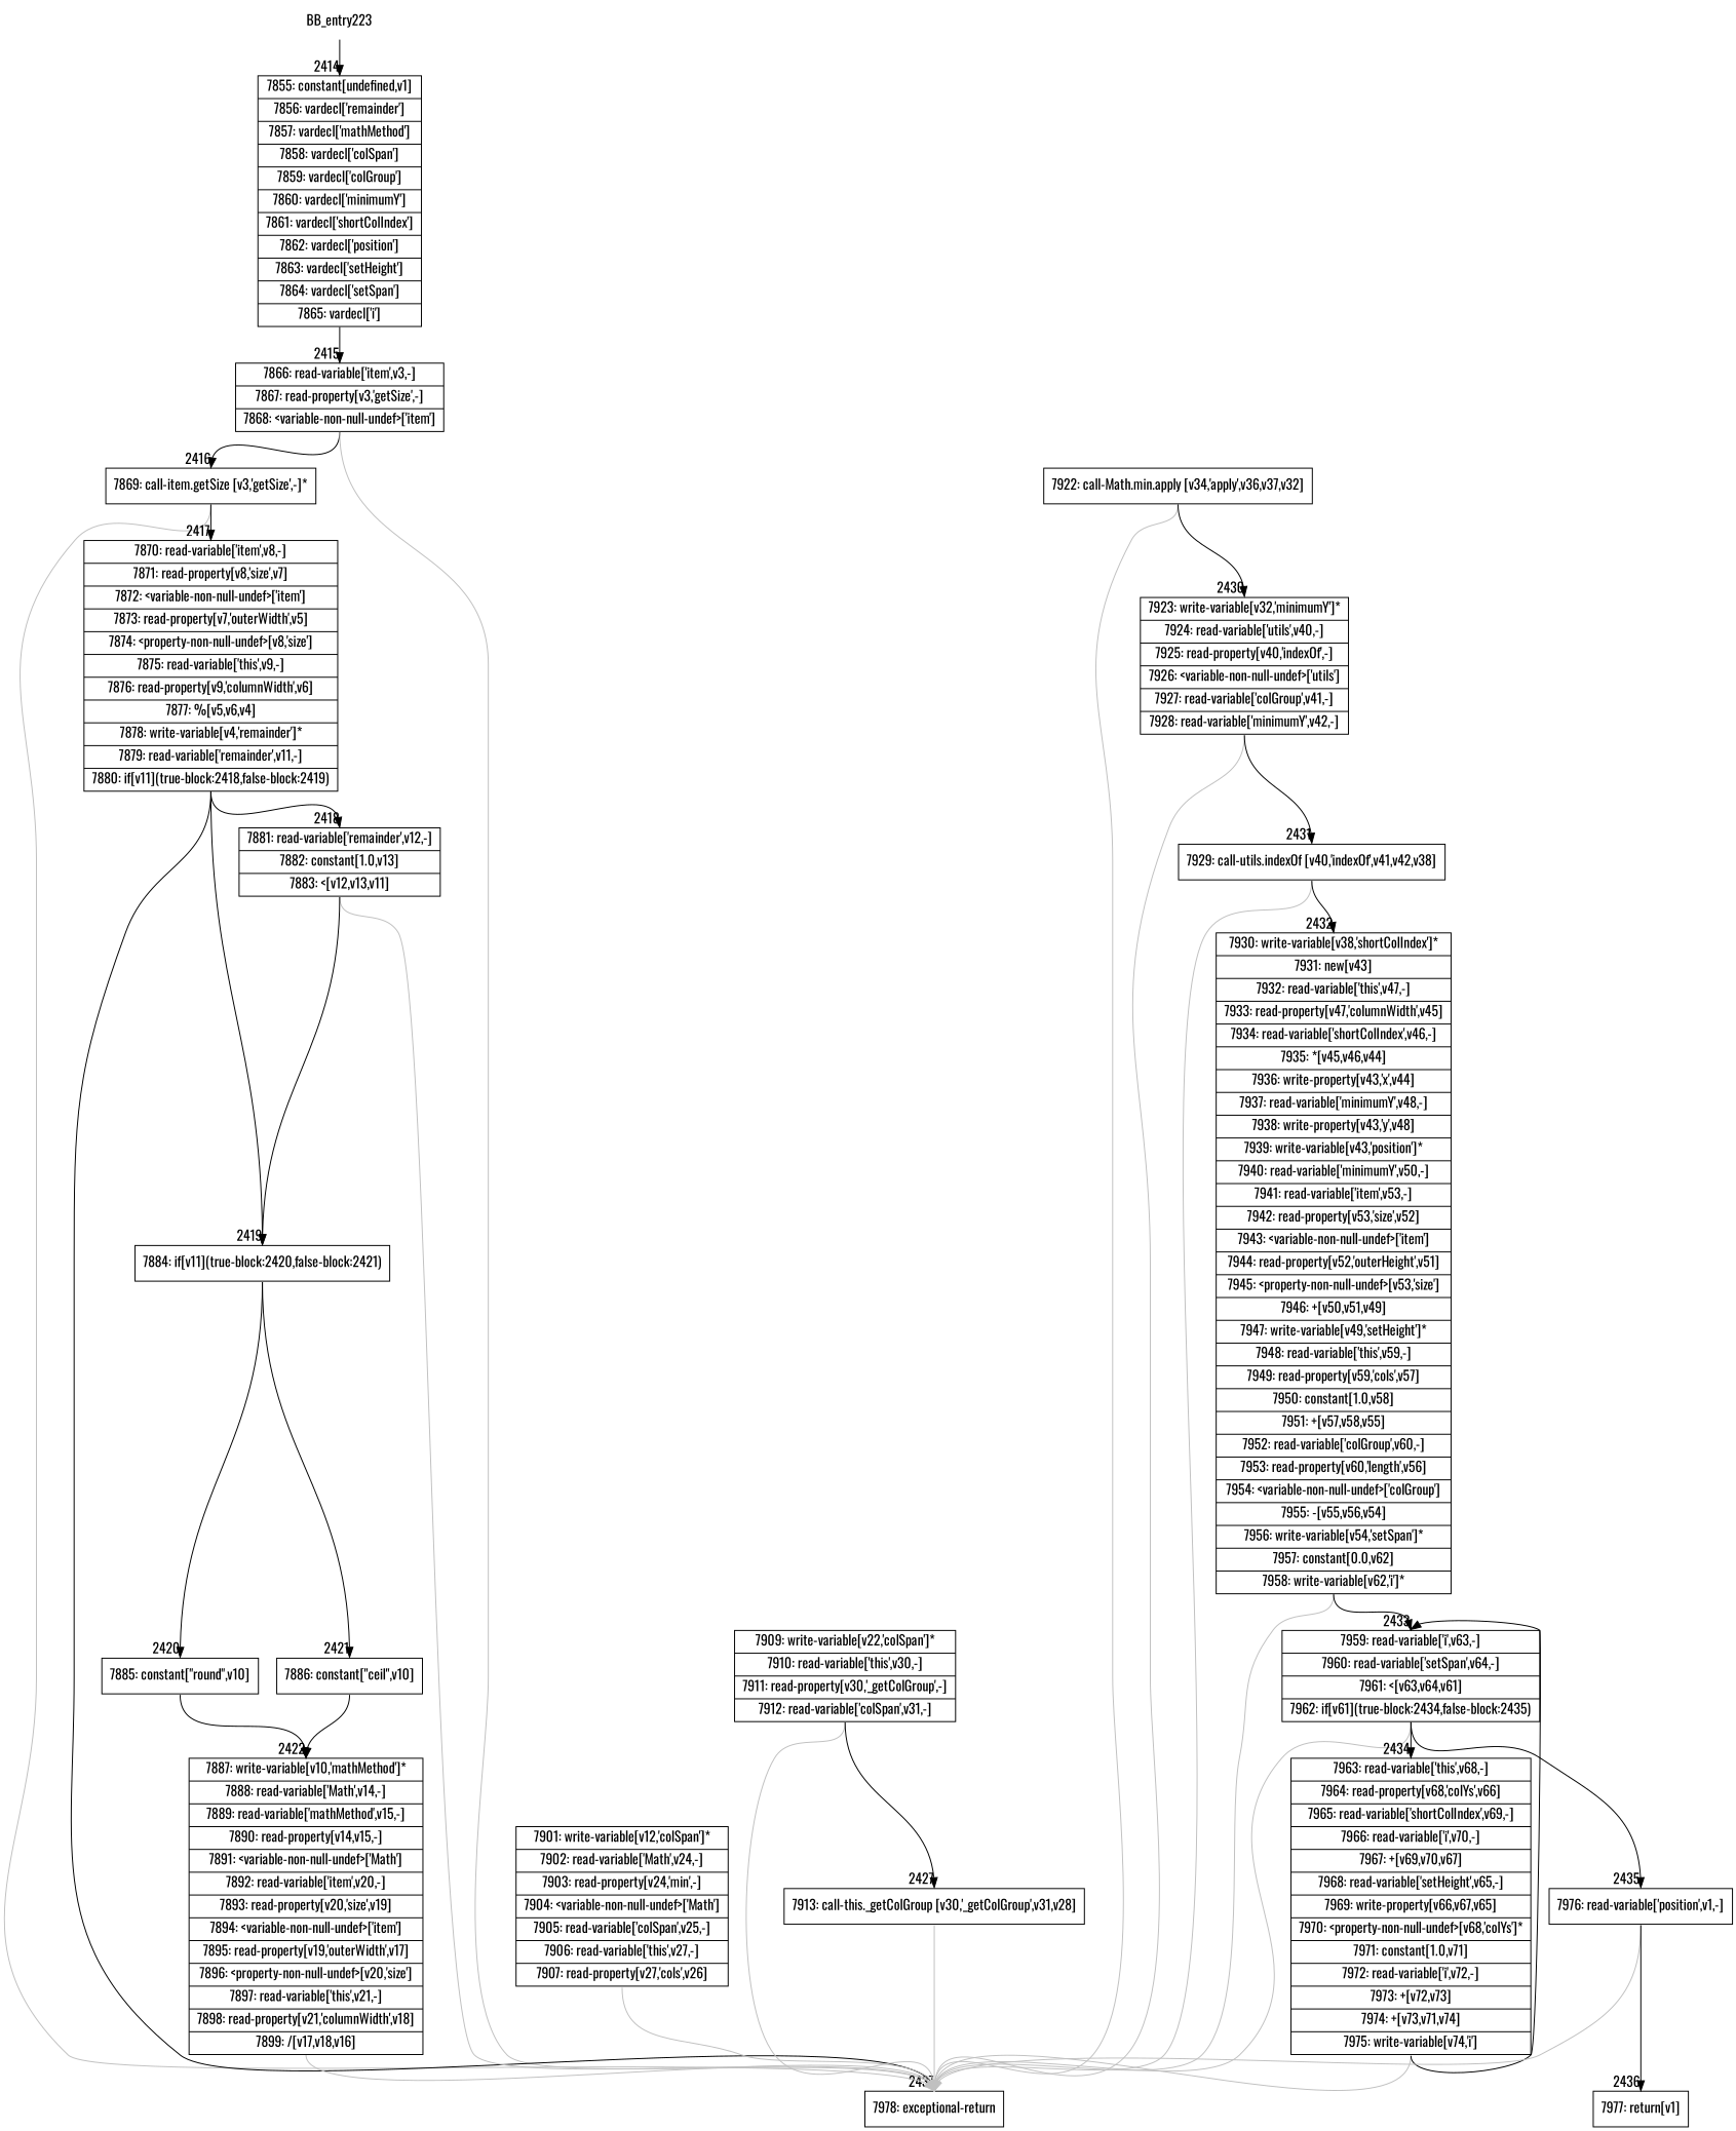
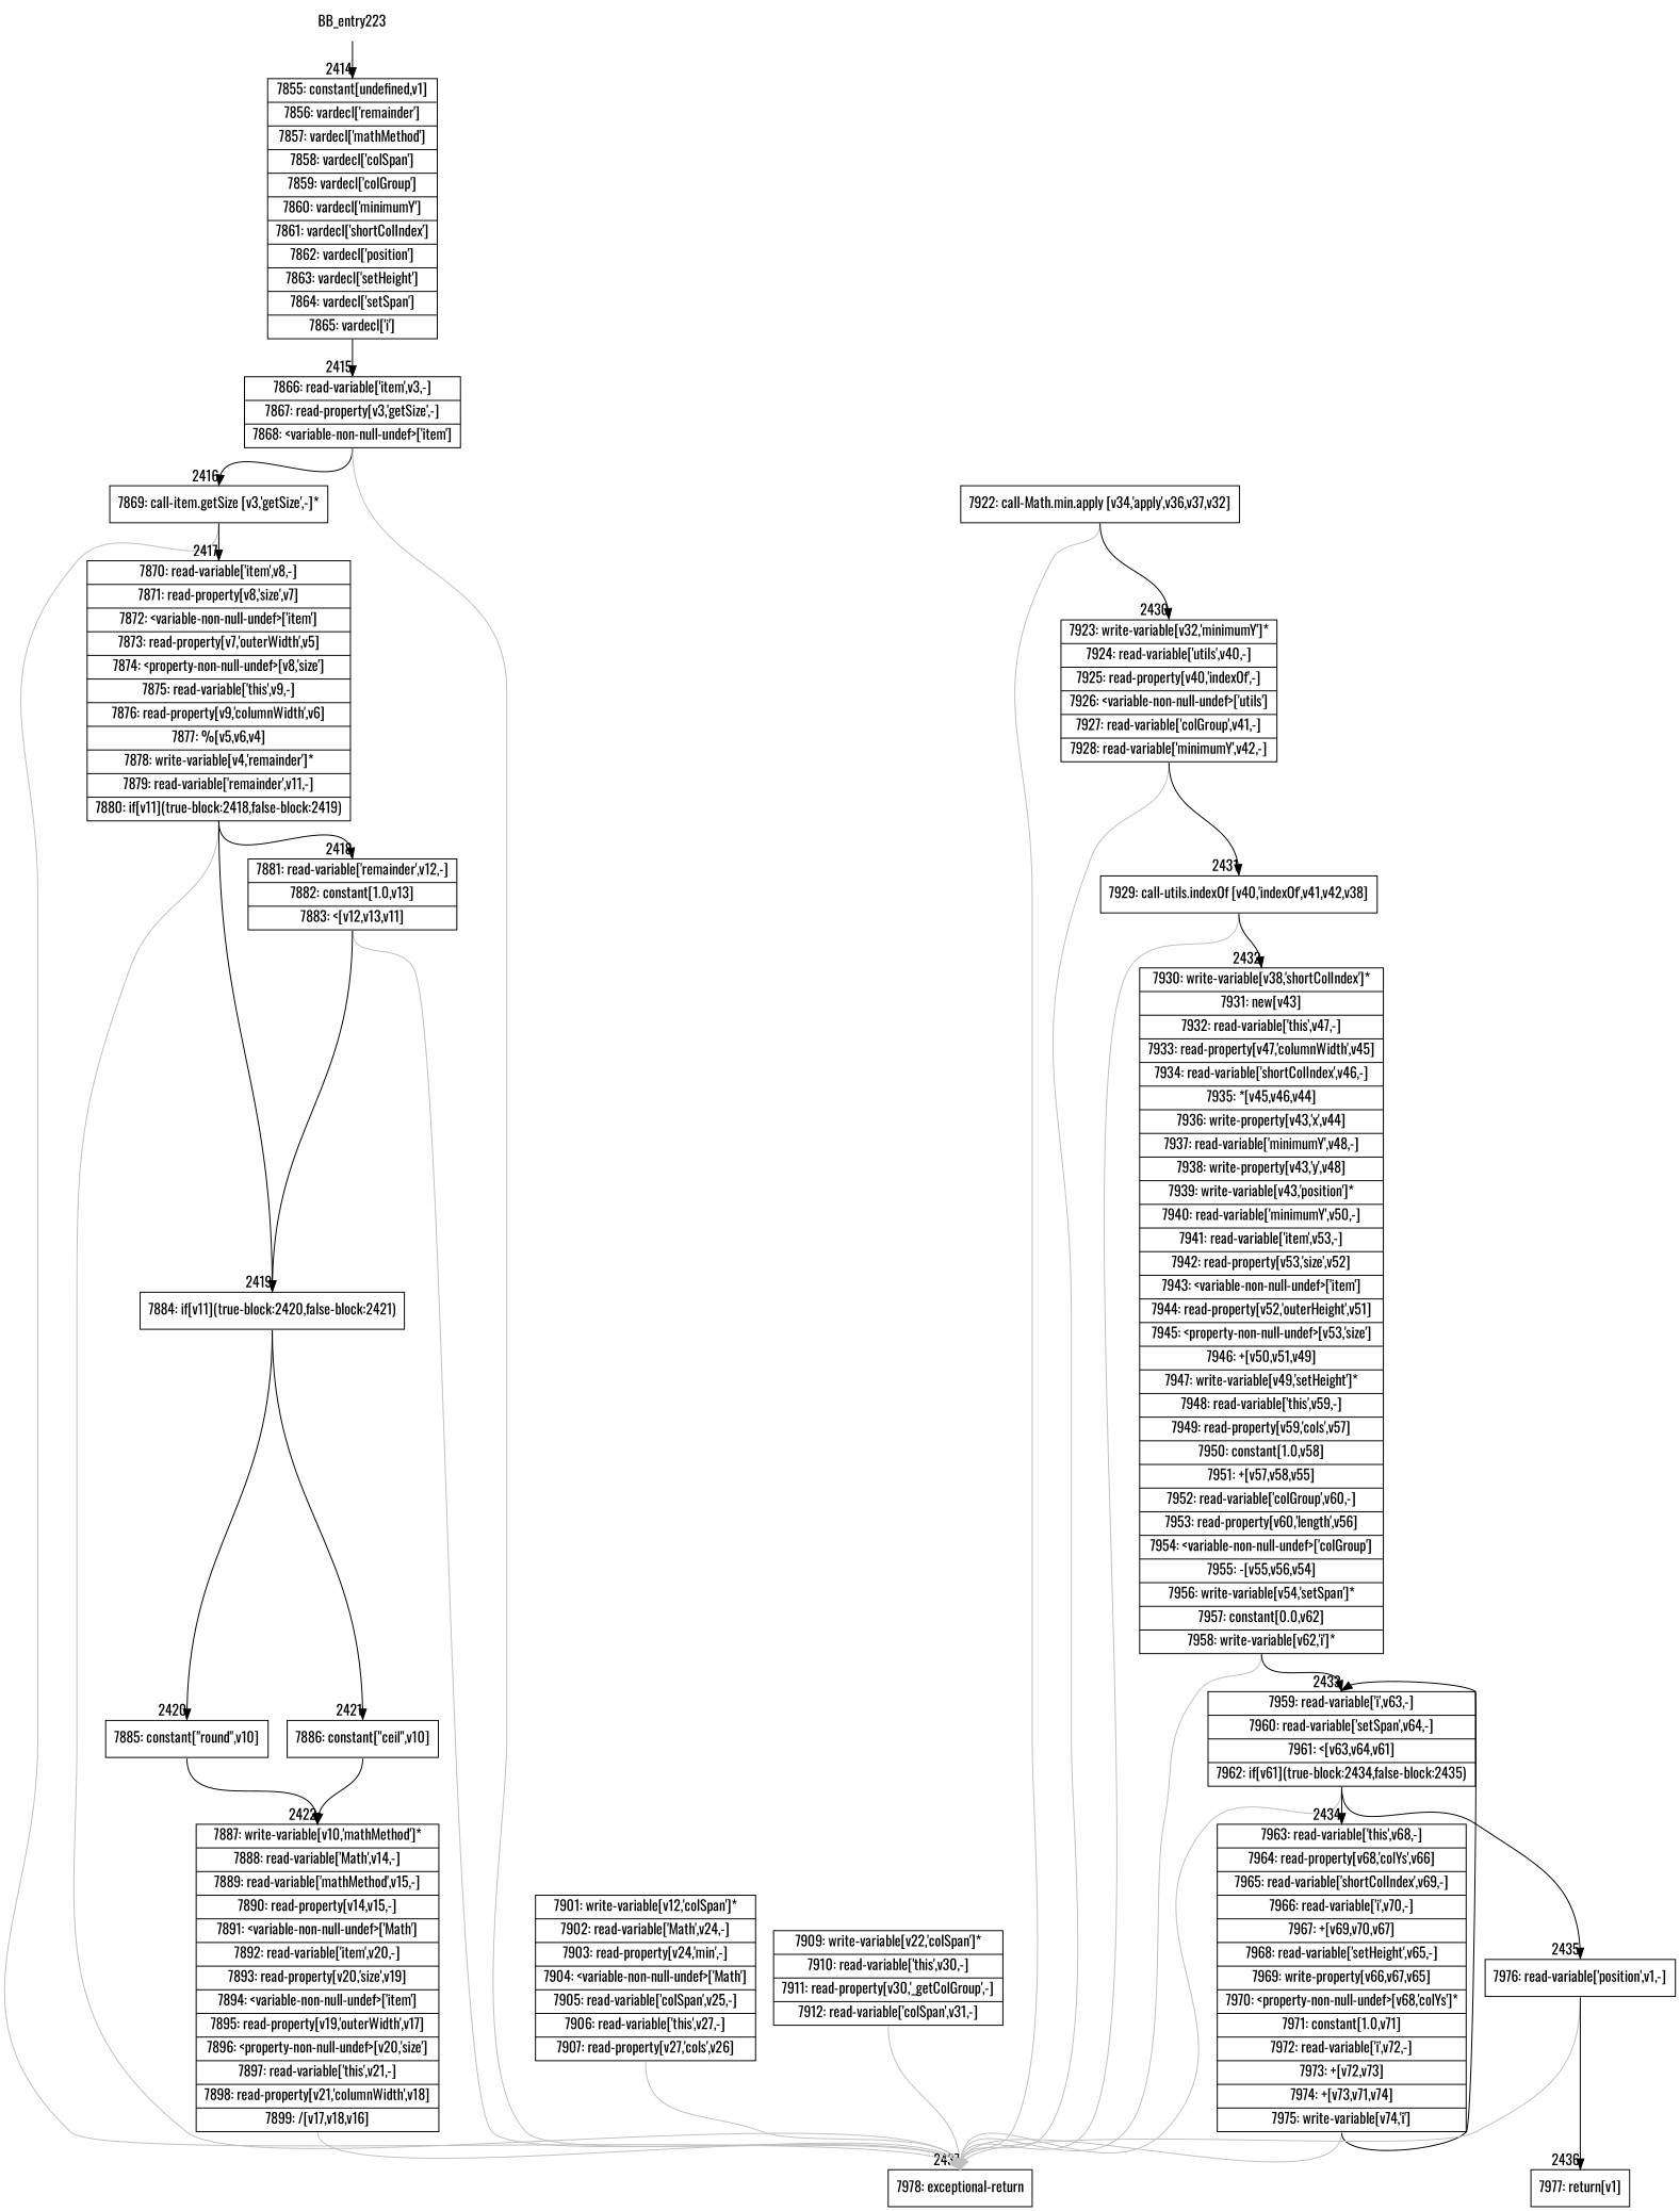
  digraph {
    fontname=Oswald
    rankdir=TD
    node [fontname=Oswald shape=record]
    edge [fontname=Oswald headport=n tailport=s]
    BB_entry223 [shape=none]
    n2 [label="{7855: constant[undefined,v1]|7856: vardecl['remainder']|7857: vardecl['mathMethod']|7858: vardecl['colSpan']|7859: vardecl['colGroup']|7860: vardecl['minimumY']|7861: vardecl['shortColIndex']|7862: vardecl['position']|7863: vardecl['setHeight']|7864: vardecl['setSpan']|7865: vardecl['i']}"]
    n3 [label="{7866: read-variable['item',v3,-]|7867: read-property[v3,'getSize',-]|7868: \<variable-non-null-undef\>['item']}"]
    n4 [label="{7869: call-item.getSize [v3,'getSize',-]*}"]
    n5 [label="{7978: exceptional-return}"]
    n6 [label="{7870: read-variable['item',v8,-]|7871: read-property[v8,'size',v7]|7872: \<variable-non-null-undef\>['item']|7873: read-property[v7,'outerWidth',v5]|7874: \<property-non-null-undef\>[v8,'size']|7875: read-variable['this',v9,-]|7876: read-property[v9,'columnWidth',v6]|7877: %[v5,v6,v4]|7878: write-variable[v4,'remainder']*|7879: read-variable['remainder',v11,-]|7880: if[v11](true-block:2418,false-block:2419)}"]
    n7 [label="{7884: if[v11](true-block:2420,false-block:2421)}"]
    n8 [label="{7881: read-variable['remainder',v12,-]|7882: constant[1.0,v13]|7883: \<[v12,v13,v11]}"]
    n9 [label="{7885: constant[\"round\",v10]}"]
    n10 [label="{7886: constant[\"ceil\",v10]}"]
    n11 [label="{7887: write-variable[v10,'mathMethod']*|7888: read-variable['Math',v14,-]|7889: read-variable['mathMethod',v15,-]|7890: read-property[v14,v15,-]|7891: \<variable-non-null-undef\>['Math']|7892: read-variable['item',v20,-]|7893: read-property[v20,'size',v19]|7894: \<variable-non-null-undef\>['item']|7895: read-property[v19,'outerWidth',v17]|7896: \<property-non-null-undef\>[v20,'size']|7897: read-variable['this',v21,-]|7898: read-property[v21,'columnWidth',v18]|7899: /[v17,v18,v16]}"]
    n12 [label="{7901: write-variable[v12,'colSpan']*|7902: read-variable['Math',v24,-]|7903: read-property[v24,'min',-]|7904: \<variable-non-null-undef\>['Math']|7905: read-variable['colSpan',v25,-]|7906: read-variable['this',v27,-]|7907: read-property[v27,'cols',v26]}"]
    n13 [label="{7909: write-variable[v22,'colSpan']*|7910: read-variable['this',v30,-]|7911: read-property[v30,'_getColGroup',-]|7912: read-variable['colSpan',v31,-]}"]
-   n14 [label="{7913: call-this._getColGroup [v30,'_getColGroup',v31,v28]}"]
    n15 [label="{7922: call-Math.min.apply [v34,'apply',v36,v37,v32]}"]
    n16 [label="{7923: write-variable[v32,'minimumY']*|7924: read-variable['utils',v40,-]|7925: read-property[v40,'indexOf',-]|7926: \<variable-non-null-undef\>['utils']|7927: read-variable['colGroup',v41,-]|7928: read-variable['minimumY',v42,-]}"]
    n17 [label="{7929: call-utils.indexOf [v40,'indexOf',v41,v42,v38]}"]
    n18 [label="{7930: write-variable[v38,'shortColIndex']*|7931: new[v43]|7932: read-variable['this',v47,-]|7933: read-property[v47,'columnWidth',v45]|7934: read-variable['shortColIndex',v46,-]|7935: *[v45,v46,v44]|7936: write-property[v43,'x',v44]|7937: read-variable['minimumY',v48,-]|7938: write-property[v43,'y',v48]|7939: write-variable[v43,'position']*|7940: read-variable['minimumY',v50,-]|7941: read-variable['item',v53,-]|7942: read-property[v53,'size',v52]|7943: \<variable-non-null-undef\>['item']|7944: read-property[v52,'outerHeight',v51]|7945: \<property-non-null-undef\>[v53,'size']|7946: +[v50,v51,v49]|7947: write-variable[v49,'setHeight']*|7948: read-variable['this',v59,-]|7949: read-property[v59,'cols',v57]|7950: constant[1.0,v58]|7951: +[v57,v58,v55]|7952: read-variable['colGroup',v60,-]|7953: read-property[v60,'length',v56]|7954: \<variable-non-null-undef\>['colGroup']|7955: -[v55,v56,v54]|7956: write-variable[v54,'setSpan']*|7957: constant[0.0,v62]|7958: write-variable[v62,'i']*}"]
    n19 [label="{7959: read-variable['i',v63,-]|7960: read-variable['setSpan',v64,-]|7961: \<[v63,v64,v61]|7962: if[v61](true-block:2434,false-block:2435)}"]
    n20 [label="{7963: read-variable['this',v68,-]|7964: read-property[v68,'colYs',v66]|7965: read-variable['shortColIndex',v69,-]|7966: read-variable['i',v70,-]|7967: +[v69,v70,v67]|7968: read-variable['setHeight',v65,-]|7969: write-property[v66,v67,v65]|7970: \<property-non-null-undef\>[v68,'colYs']*|7971: constant[1.0,v71]|7972: read-variable['i',v72,-]|7973: +[v72,v73]|7974: +[v73,v71,v74]|7975: write-variable[v74,'i']}"]
    n21 [label="{7976: read-variable['position',v1,-]}"]
    n22 [label="{7977: return[v1]}"]
    BB_entry223 -> n2 [headlabel="    2414"]
    n2 -> n3 [headlabel="      2415"]
    n3 -> n4 [headlabel="      2416"]
    n3 -> n5 [color=gray headlabel="      2437"]
    n4 -> n5 [color=gray]
    n4 -> n6 [headlabel="      2417"]
-   n6 -> n5 [color=black]
+   n6 -> n5 [color=gray]
    n6 -> n7 [headlabel="      2419"]
    n6 -> n8 [headlabel="      2418"]
    n7 -> n9 [headlabel="      2420"]
    n7 -> n10 [headlabel="      2421"]
    n8 -> n5 [color=gray]
    n8 -> n7
    n9 -> n11 [headlabel="      2422"]
    n10 -> n11
    n11 -> n5 [color=gray]
    n12 -> n5 [color=gray]
    n13 -> n5 [color=gray]
-   n13 -> n14 [headlabel="      2427"]
-   n14 -> n5 [color=gray]
    n15 -> n5 [color=gray]
    n15 -> n16 [headlabel="      2430"]
    n16 -> n5 [color=gray]
    n16 -> n17 [headlabel="      2431"]
    n17 -> n5 [color=gray]
    n17 -> n18 [headlabel="      2432"]
    n18 -> n5 [color=gray]
    n18 -> n19 [headlabel="      2433"]
    n19 -> n5 [color=gray]
    n19 -> n20 [headlabel="      2434"]
    n19 -> n21 [headlabel="      2435"]
    n20 -> n5 [color=gray]
    n20 -> n19
    n21 -> n5 [color=gray]
    n21 -> n22 [headlabel="      2436"]
  }
